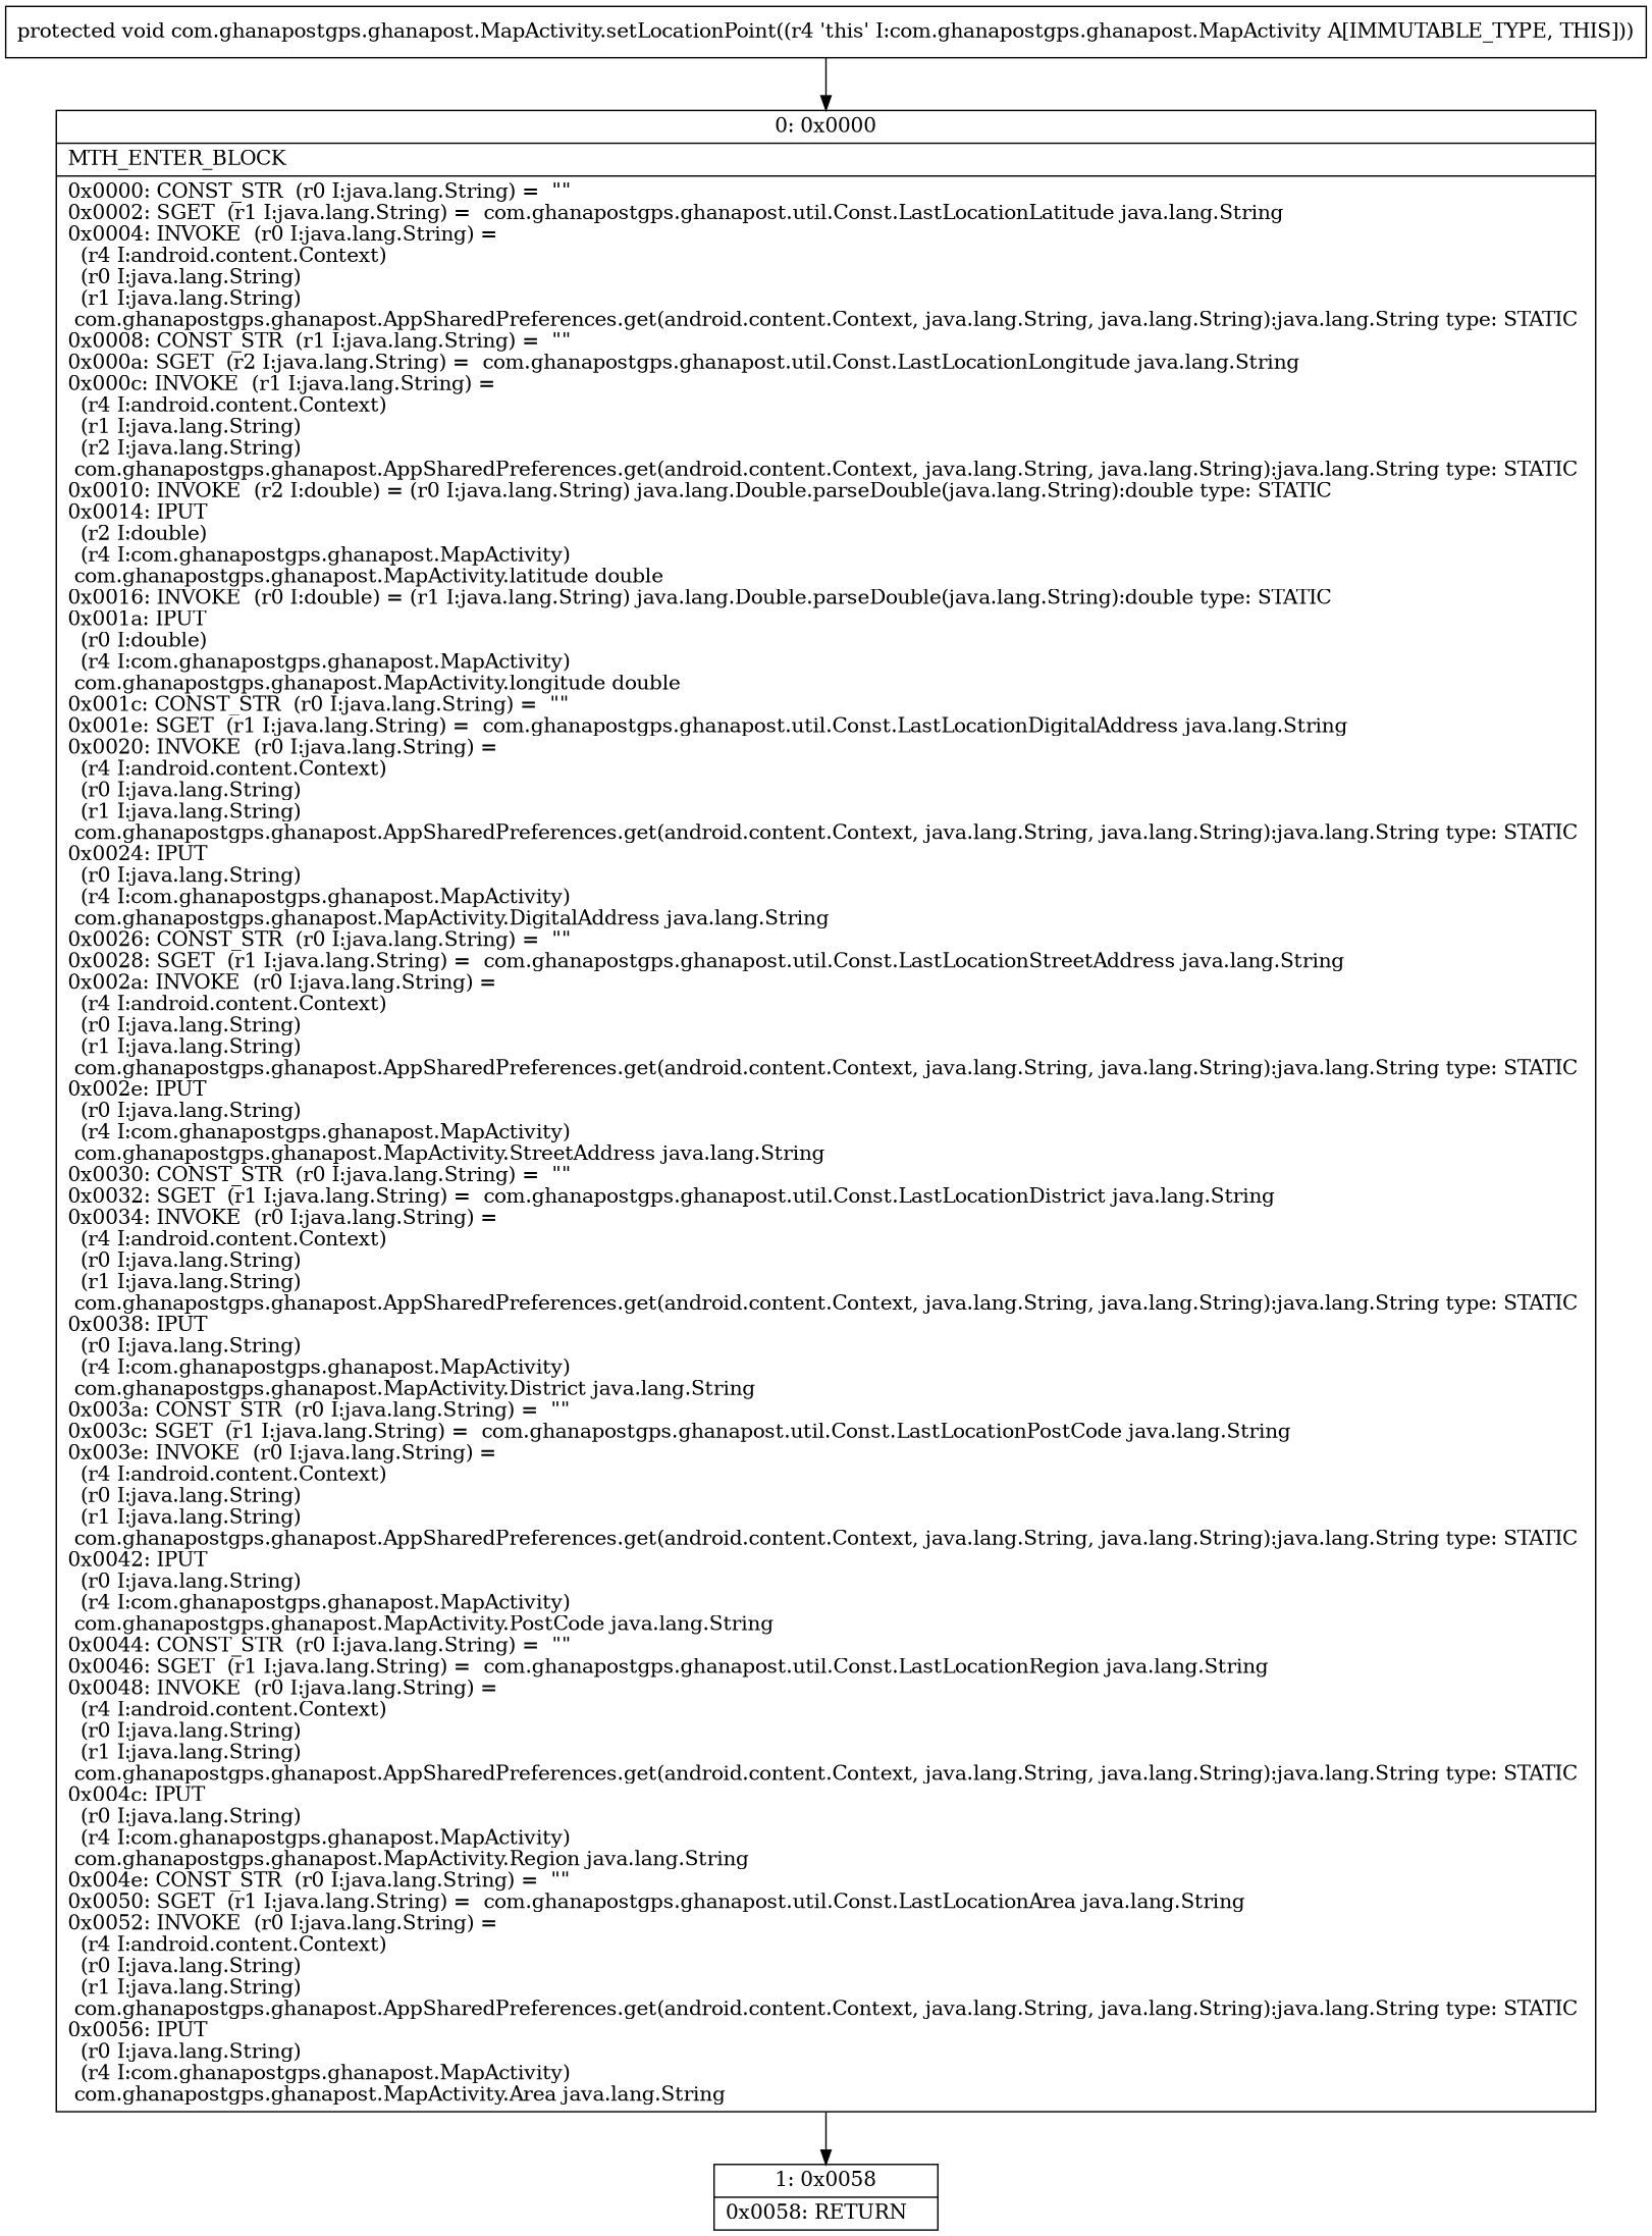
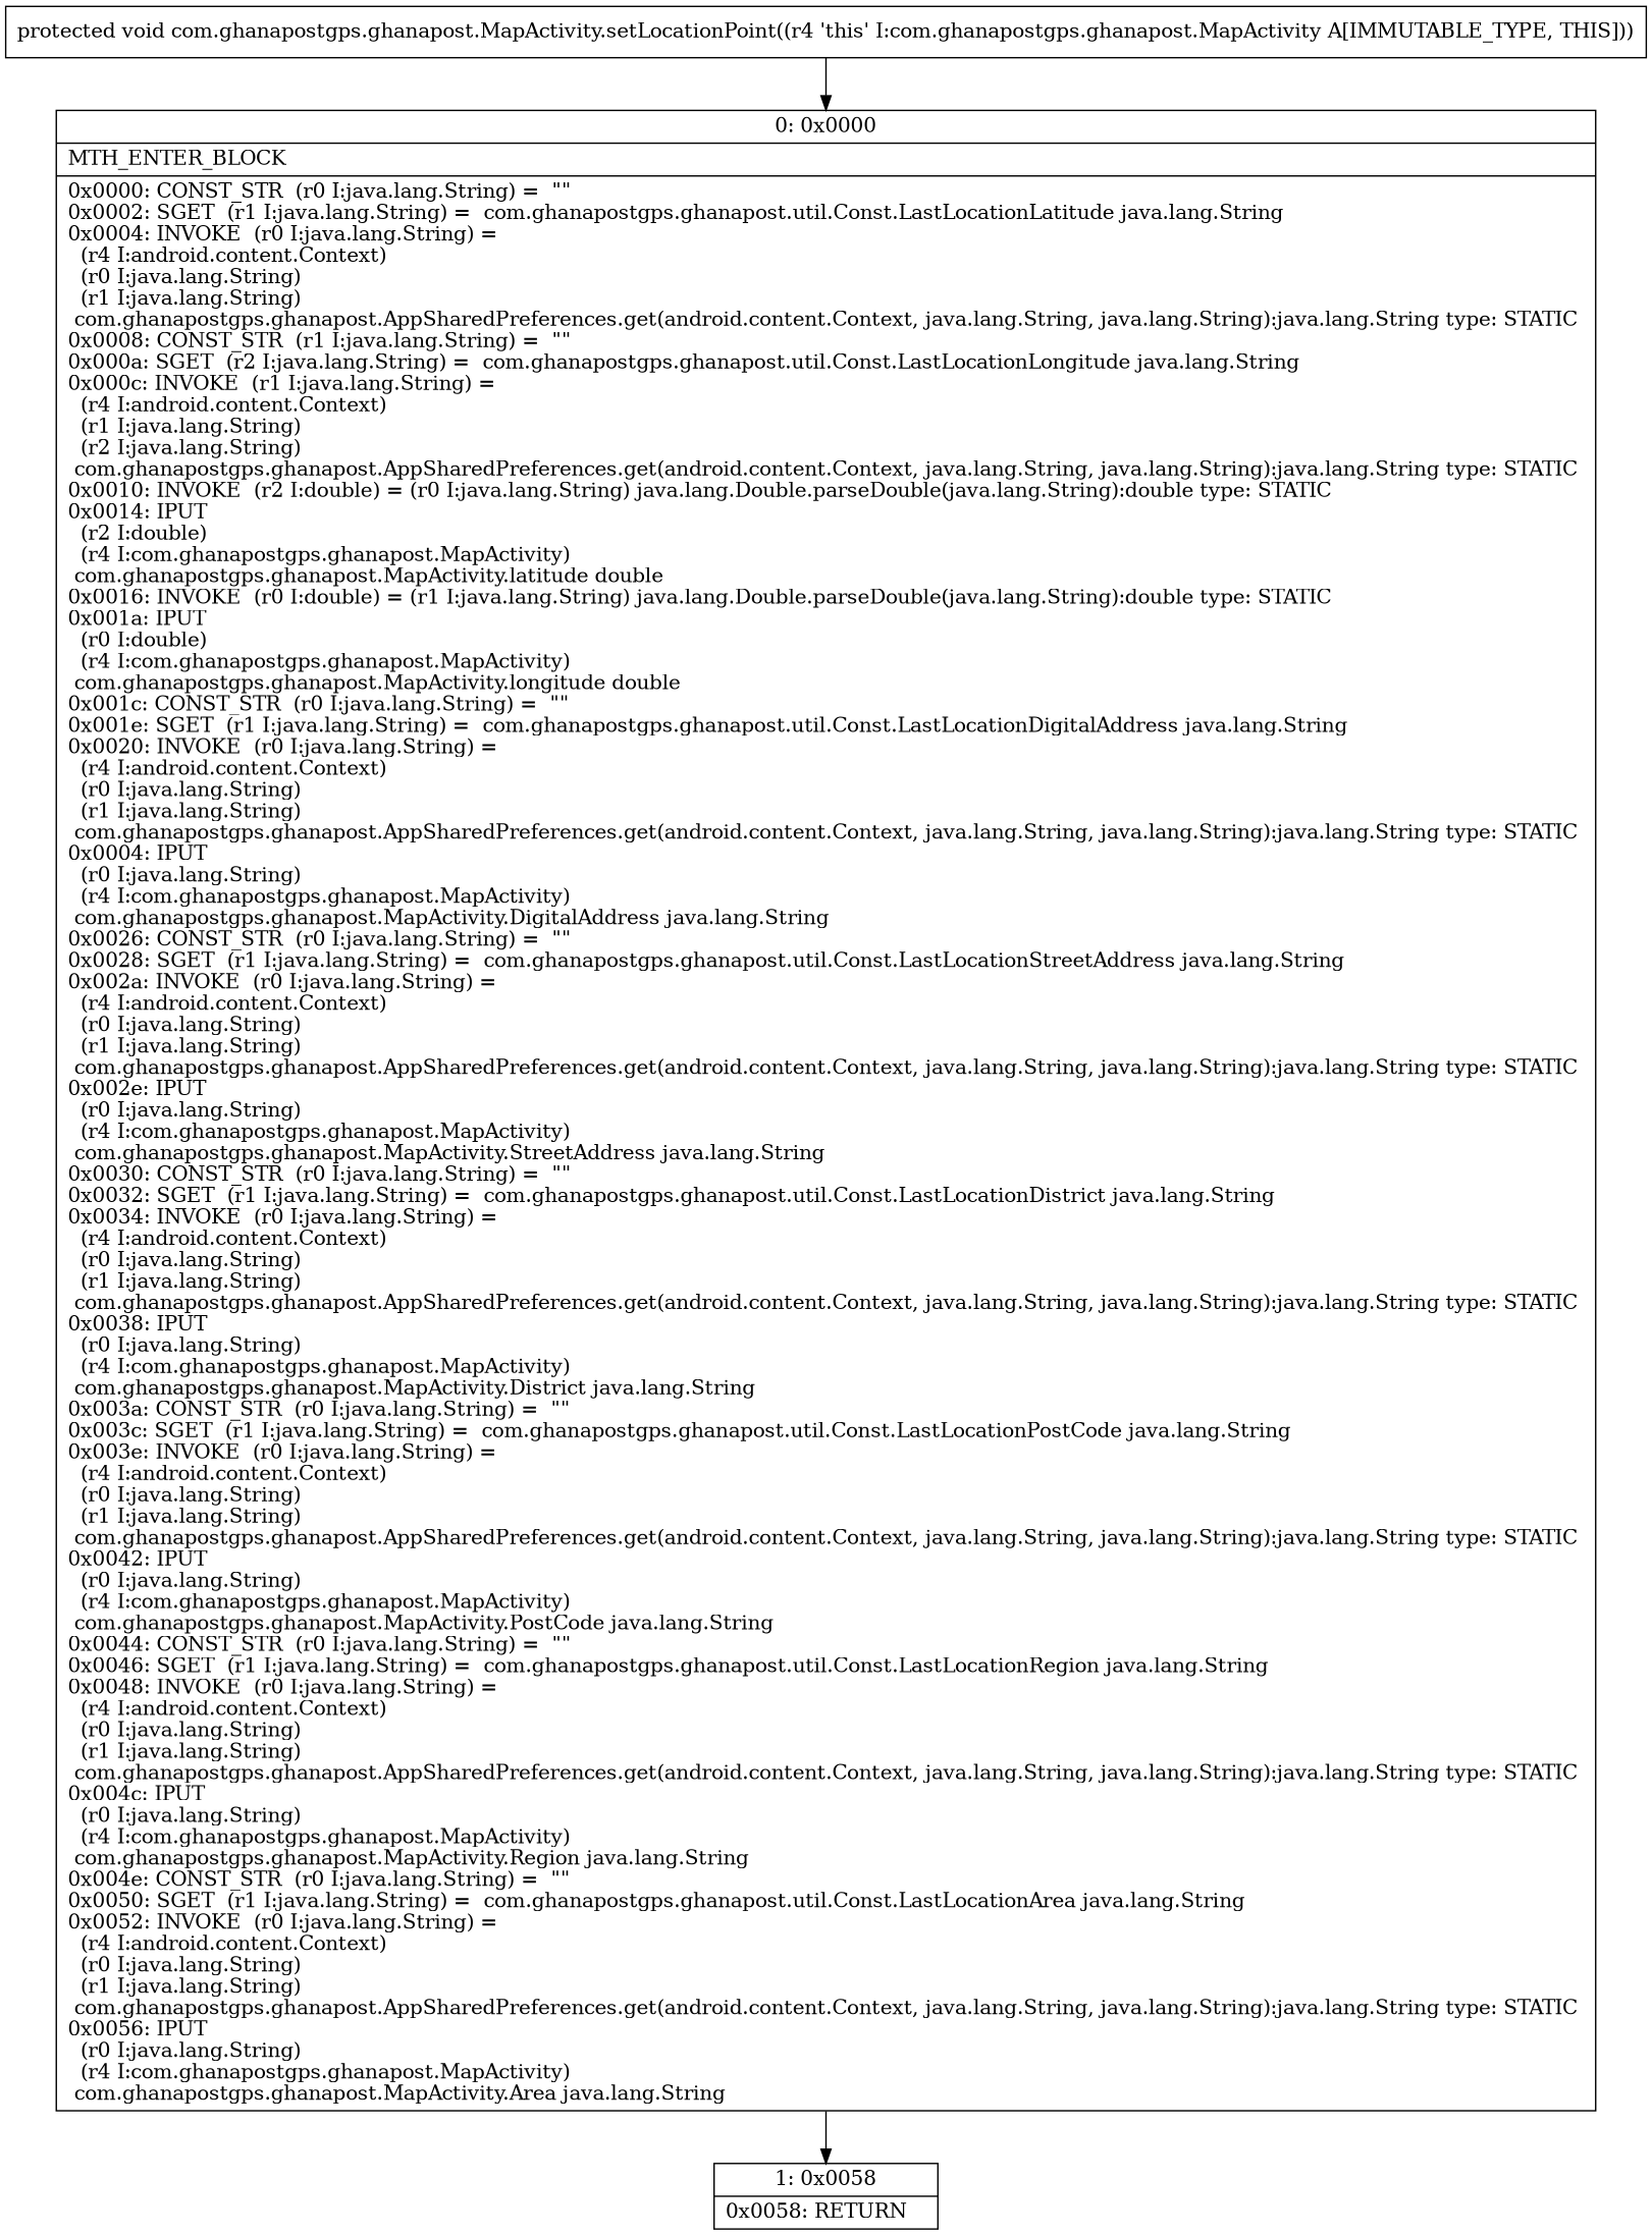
  digraph {
    node [shape=record]
-   n1 [label="{0\:\ 0x0000|MTH_ENTER_BLOCK\l|0x0000: CONST_STR  (r0 I:java.lang.String) =  \"\" \l0x0002: SGET  (r1 I:java.lang.String) =  com.ghanapostgps.ghanapost.util.Const.LastLocationLatitude java.lang.String \l0x0004: INVOKE  (r0 I:java.lang.String) = \l  (r4 I:android.content.Context)\l  (r0 I:java.lang.String)\l  (r1 I:java.lang.String)\l com.ghanapostgps.ghanapost.AppSharedPreferences.get(android.content.Context, java.lang.String, java.lang.String):java.lang.String type: STATIC \l0x0008: CONST_STR  (r1 I:java.lang.String) =  \"\" \l0x000a: SGET  (r2 I:java.lang.String) =  com.ghanapostgps.ghanapost.util.Const.LastLocationLongitude java.lang.String \l0x000c: INVOKE  (r1 I:java.lang.String) = \l  (r4 I:android.content.Context)\l  (r1 I:java.lang.String)\l  (r2 I:java.lang.String)\l com.ghanapostgps.ghanapost.AppSharedPreferences.get(android.content.Context, java.lang.String, java.lang.String):java.lang.String type: STATIC \l0x0010: INVOKE  (r2 I:double) = (r0 I:java.lang.String) java.lang.Double.parseDouble(java.lang.String):double type: STATIC \l0x0014: IPUT  \l  (r2 I:double)\l  (r4 I:com.ghanapostgps.ghanapost.MapActivity)\l com.ghanapostgps.ghanapost.MapActivity.latitude double \l0x0016: INVOKE  (r0 I:double) = (r1 I:java.lang.String) java.lang.Double.parseDouble(java.lang.String):double type: STATIC \l0x001a: IPUT  \l  (r0 I:double)\l  (r4 I:com.ghanapostgps.ghanapost.MapActivity)\l com.ghanapostgps.ghanapost.MapActivity.longitude double \l0x001c: CONST_STR  (r0 I:java.lang.String) =  \"\" \l0x001e: SGET  (r1 I:java.lang.String) =  com.ghanapostgps.ghanapost.util.Const.LastLocationDigitalAddress java.lang.String \l0x0020: INVOKE  (r0 I:java.lang.String) = \l  (r4 I:android.content.Context)\l  (r0 I:java.lang.String)\l  (r1 I:java.lang.String)\l com.ghanapostgps.ghanapost.AppSharedPreferences.get(android.content.Context, java.lang.String, java.lang.String):java.lang.String type: STATIC \l0x0024: IPUT  \l  (r0 I:java.lang.String)\l  (r4 I:com.ghanapostgps.ghanapost.MapActivity)\l com.ghanapostgps.ghanapost.MapActivity.DigitalAddress java.lang.String \l0x0026: CONST_STR  (r0 I:java.lang.String) =  \"\" \l0x0028: SGET  (r1 I:java.lang.String) =  com.ghanapostgps.ghanapost.util.Const.LastLocationStreetAddress java.lang.String \l0x002a: INVOKE  (r0 I:java.lang.String) = \l  (r4 I:android.content.Context)\l  (r0 I:java.lang.String)\l  (r1 I:java.lang.String)\l com.ghanapostgps.ghanapost.AppSharedPreferences.get(android.content.Context, java.lang.String, java.lang.String):java.lang.String type: STATIC \l0x002e: IPUT  \l  (r0 I:java.lang.String)\l  (r4 I:com.ghanapostgps.ghanapost.MapActivity)\l com.ghanapostgps.ghanapost.MapActivity.StreetAddress java.lang.String \l0x0030: CONST_STR  (r0 I:java.lang.String) =  \"\" \l0x0032: SGET  (r1 I:java.lang.String) =  com.ghanapostgps.ghanapost.util.Const.LastLocationDistrict java.lang.String \l0x0034: INVOKE  (r0 I:java.lang.String) = \l  (r4 I:android.content.Context)\l  (r0 I:java.lang.String)\l  (r1 I:java.lang.String)\l com.ghanapostgps.ghanapost.AppSharedPreferences.get(android.content.Context, java.lang.String, java.lang.String):java.lang.String type: STATIC \l0x0038: IPUT  \l  (r0 I:java.lang.String)\l  (r4 I:com.ghanapostgps.ghanapost.MapActivity)\l com.ghanapostgps.ghanapost.MapActivity.District java.lang.String \l0x003a: CONST_STR  (r0 I:java.lang.String) =  \"\" \l0x003c: SGET  (r1 I:java.lang.String) =  com.ghanapostgps.ghanapost.util.Const.LastLocationPostCode java.lang.String \l0x003e: INVOKE  (r0 I:java.lang.String) = \l  (r4 I:android.content.Context)\l  (r0 I:java.lang.String)\l  (r1 I:java.lang.String)\l com.ghanapostgps.ghanapost.AppSharedPreferences.get(android.content.Context, java.lang.String, java.lang.String):java.lang.String type: STATIC \l0x0042: IPUT  \l  (r0 I:java.lang.String)\l  (r4 I:com.ghanapostgps.ghanapost.MapActivity)\l com.ghanapostgps.ghanapost.MapActivity.PostCode java.lang.String \l0x0044: CONST_STR  (r0 I:java.lang.String) =  \"\" \l0x0046: SGET  (r1 I:java.lang.String) =  com.ghanapostgps.ghanapost.util.Const.LastLocationRegion java.lang.String \l0x0048: INVOKE  (r0 I:java.lang.String) = \l  (r4 I:android.content.Context)\l  (r0 I:java.lang.String)\l  (r1 I:java.lang.String)\l com.ghanapostgps.ghanapost.AppSharedPreferences.get(android.content.Context, java.lang.String, java.lang.String):java.lang.String type: STATIC \l0x004c: IPUT  \l  (r0 I:java.lang.String)\l  (r4 I:com.ghanapostgps.ghanapost.MapActivity)\l com.ghanapostgps.ghanapost.MapActivity.Region java.lang.String \l0x004e: CONST_STR  (r0 I:java.lang.String) =  \"\" \l0x0050: SGET  (r1 I:java.lang.String) =  com.ghanapostgps.ghanapost.util.Const.LastLocationArea java.lang.String \l0x0052: INVOKE  (r0 I:java.lang.String) = \l  (r4 I:android.content.Context)\l  (r0 I:java.lang.String)\l  (r1 I:java.lang.String)\l com.ghanapostgps.ghanapost.AppSharedPreferences.get(android.content.Context, java.lang.String, java.lang.String):java.lang.String type: STATIC \l0x0056: IPUT  \l  (r0 I:java.lang.String)\l  (r4 I:com.ghanapostgps.ghanapost.MapActivity)\l com.ghanapostgps.ghanapost.MapActivity.Area java.lang.String \l}"]
+   n1 [label="{0\:\ 0x0000|MTH_ENTER_BLOCK\l|0x0000: CONST_STR  (r0 I:java.lang.String) =  \"\" \l0x0002: SGET  (r1 I:java.lang.String) =  com.ghanapostgps.ghanapost.util.Const.LastLocationLatitude java.lang.String \l0x0004: INVOKE  (r0 I:java.lang.String) = \l  (r4 I:android.content.Context)\l  (r0 I:java.lang.String)\l  (r1 I:java.lang.String)\l com.ghanapostgps.ghanapost.AppSharedPreferences.get(android.content.Context, java.lang.String, java.lang.String):java.lang.String type: STATIC \l0x0008: CONST_STR  (r1 I:java.lang.String) =  \"\" \l0x000a: SGET  (r2 I:java.lang.String) =  com.ghanapostgps.ghanapost.util.Const.LastLocationLongitude java.lang.String \l0x000c: INVOKE  (r1 I:java.lang.String) = \l  (r4 I:android.content.Context)\l  (r1 I:java.lang.String)\l  (r2 I:java.lang.String)\l com.ghanapostgps.ghanapost.AppSharedPreferences.get(android.content.Context, java.lang.String, java.lang.String):java.lang.String type: STATIC \l0x0010: INVOKE  (r2 I:double) = (r0 I:java.lang.String) java.lang.Double.parseDouble(java.lang.String):double type: STATIC \l0x0014: IPUT  \l  (r2 I:double)\l  (r4 I:com.ghanapostgps.ghanapost.MapActivity)\l com.ghanapostgps.ghanapost.MapActivity.latitude double \l0x0016: INVOKE  (r0 I:double) = (r1 I:java.lang.String) java.lang.Double.parseDouble(java.lang.String):double type: STATIC \l0x001a: IPUT  \l  (r0 I:double)\l  (r4 I:com.ghanapostgps.ghanapost.MapActivity)\l com.ghanapostgps.ghanapost.MapActivity.longitude double \l0x001c: CONST_STR  (r0 I:java.lang.String) =  \"\" \l0x001e: SGET  (r1 I:java.lang.String) =  com.ghanapostgps.ghanapost.util.Const.LastLocationDigitalAddress java.lang.String \l0x0020: INVOKE  (r0 I:java.lang.String) = \l  (r4 I:android.content.Context)\l  (r0 I:java.lang.String)\l  (r1 I:java.lang.String)\l com.ghanapostgps.ghanapost.AppSharedPreferences.get(android.content.Context, java.lang.String, java.lang.String):java.lang.String type: STATIC \l0x0004: IPUT  \l  (r0 I:java.lang.String)\l  (r4 I:com.ghanapostgps.ghanapost.MapActivity)\l com.ghanapostgps.ghanapost.MapActivity.DigitalAddress java.lang.String \l0x0026: CONST_STR  (r0 I:java.lang.String) =  \"\" \l0x0028: SGET  (r1 I:java.lang.String) =  com.ghanapostgps.ghanapost.util.Const.LastLocationStreetAddress java.lang.String \l0x002a: INVOKE  (r0 I:java.lang.String) = \l  (r4 I:android.content.Context)\l  (r0 I:java.lang.String)\l  (r1 I:java.lang.String)\l com.ghanapostgps.ghanapost.AppSharedPreferences.get(android.content.Context, java.lang.String, java.lang.String):java.lang.String type: STATIC \l0x002e: IPUT  \l  (r0 I:java.lang.String)\l  (r4 I:com.ghanapostgps.ghanapost.MapActivity)\l com.ghanapostgps.ghanapost.MapActivity.StreetAddress java.lang.String \l0x0030: CONST_STR  (r0 I:java.lang.String) =  \"\" \l0x0032: SGET  (r1 I:java.lang.String) =  com.ghanapostgps.ghanapost.util.Const.LastLocationDistrict java.lang.String \l0x0034: INVOKE  (r0 I:java.lang.String) = \l  (r4 I:android.content.Context)\l  (r0 I:java.lang.String)\l  (r1 I:java.lang.String)\l com.ghanapostgps.ghanapost.AppSharedPreferences.get(android.content.Context, java.lang.String, java.lang.String):java.lang.String type: STATIC \l0x0038: IPUT  \l  (r0 I:java.lang.String)\l  (r4 I:com.ghanapostgps.ghanapost.MapActivity)\l com.ghanapostgps.ghanapost.MapActivity.District java.lang.String \l0x003a: CONST_STR  (r0 I:java.lang.String) =  \"\" \l0x003c: SGET  (r1 I:java.lang.String) =  com.ghanapostgps.ghanapost.util.Const.LastLocationPostCode java.lang.String \l0x003e: INVOKE  (r0 I:java.lang.String) = \l  (r4 I:android.content.Context)\l  (r0 I:java.lang.String)\l  (r1 I:java.lang.String)\l com.ghanapostgps.ghanapost.AppSharedPreferences.get(android.content.Context, java.lang.String, java.lang.String):java.lang.String type: STATIC \l0x0042: IPUT  \l  (r0 I:java.lang.String)\l  (r4 I:com.ghanapostgps.ghanapost.MapActivity)\l com.ghanapostgps.ghanapost.MapActivity.PostCode java.lang.String \l0x0044: CONST_STR  (r0 I:java.lang.String) =  \"\" \l0x0046: SGET  (r1 I:java.lang.String) =  com.ghanapostgps.ghanapost.util.Const.LastLocationRegion java.lang.String \l0x0048: INVOKE  (r0 I:java.lang.String) = \l  (r4 I:android.content.Context)\l  (r0 I:java.lang.String)\l  (r1 I:java.lang.String)\l com.ghanapostgps.ghanapost.AppSharedPreferences.get(android.content.Context, java.lang.String, java.lang.String):java.lang.String type: STATIC \l0x004c: IPUT  \l  (r0 I:java.lang.String)\l  (r4 I:com.ghanapostgps.ghanapost.MapActivity)\l com.ghanapostgps.ghanapost.MapActivity.Region java.lang.String \l0x004e: CONST_STR  (r0 I:java.lang.String) =  \"\" \l0x0050: SGET  (r1 I:java.lang.String) =  com.ghanapostgps.ghanapost.util.Const.LastLocationArea java.lang.String \l0x0052: INVOKE  (r0 I:java.lang.String) = \l  (r4 I:android.content.Context)\l  (r0 I:java.lang.String)\l  (r1 I:java.lang.String)\l com.ghanapostgps.ghanapost.AppSharedPreferences.get(android.content.Context, java.lang.String, java.lang.String):java.lang.String type: STATIC \l0x0056: IPUT  \l  (r0 I:java.lang.String)\l  (r4 I:com.ghanapostgps.ghanapost.MapActivity)\l com.ghanapostgps.ghanapost.MapActivity.Area java.lang.String \l}"]
    n2 [label="{1\:\ 0x0058|0x0058: RETURN   \l}"]
    n3 [label="{protected void com.ghanapostgps.ghanapost.MapActivity.setLocationPoint((r4 'this' I:com.ghanapostgps.ghanapost.MapActivity A[IMMUTABLE_TYPE, THIS])) }"]
    n1 -> n2
    n3 -> n1
  }
